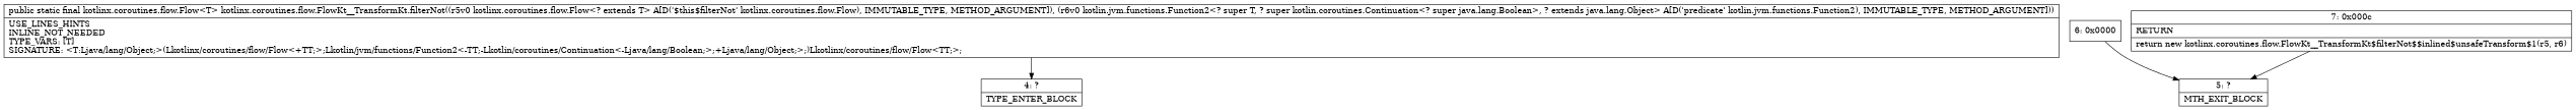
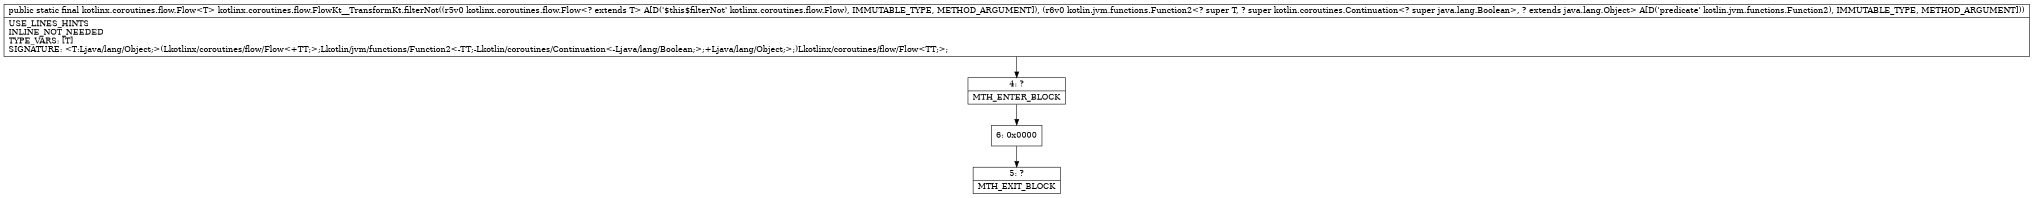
  digraph {
    node [shape=record]
-   n1 [label="{4\:\ ?|TYPE_ENTER_BLOCK\l}"]
+   n1 [label="{4\:\ ?|MTH_ENTER_BLOCK\l}"]
    n2 [label="{6\:\ 0x0000}"]
    n3 [label="{5\:\ ?|MTH_EXIT_BLOCK\l}"]
-   n4 [label="{7\:\ 0x000c|RETURN\l|return new kotlinx.coroutines.flow.FlowKt__TransformKt$filterNot$$inlined$unsafeTransform$1(r5, r6)\l}"]
    n5 [label="{public static final kotlinx.coroutines.flow.Flow\<T\> kotlinx.coroutines.flow.FlowKt__TransformKt.filterNot((r5v0 kotlinx.coroutines.flow.Flow\<? extends T\> A[D('$this$filterNot' kotlinx.coroutines.flow.Flow), IMMUTABLE_TYPE, METHOD_ARGUMENT]), (r6v0 kotlin.jvm.functions.Function2\<? super T, ? super kotlin.coroutines.Continuation\<? super java.lang.Boolean\>, ? extends java.lang.Object\> A[D('predicate' kotlin.jvm.functions.Function2), IMMUTABLE_TYPE, METHOD_ARGUMENT]))  | USE_LINES_HINTS\lINLINE_NOT_NEEDED\lTYPE_VARS: [T]\lSIGNATURE: \<T:Ljava\/lang\/Object;\>(Lkotlinx\/coroutines\/flow\/Flow\<+TT;\>;Lkotlin\/jvm\/functions\/Function2\<\-TT;\-Lkotlin\/coroutines\/Continuation\<\-Ljava\/lang\/Boolean;\>;+Ljava\/lang\/Object;\>;)Lkotlinx\/coroutines\/flow\/Flow\<TT;\>;\l}"]
+   n1 -> n2
    n2 -> n3
-   n4 -> n3
    n5 -> n1
  }
